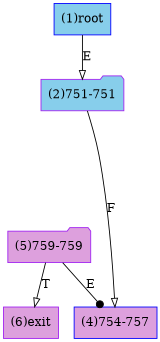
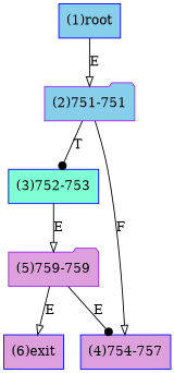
  digraph {
    node [color=blue fillcolor=plum shape=box style=filled]
    edge [arrowhead=onormal]
    n1 [fillcolor=skyblue label="(1)root"]
    n2 [color=purple fillcolor=skyblue label="(2)751-751" shape=folder]
+   n3 [fillcolor=aquamarine label="(3)752-753"]
    n4 [label="(4)754-757"]
    n5 [color=purple label="(5)759-759" shape=folder]
-   n6 [color=purple label="(6)exit"]
+   n6 [label="(6)exit"]
    n1 -> n2 [label=E]
+   n2 -> n3 [arrowhead=dot label=T]
    n2 -> n4 [label=F]
+   n3 -> n5 [label=E]
    n5 -> n4 [arrowhead=dot label=E]
-   n5 -> n6 [label=T]
+   n5 -> n6 [label=E]
  }
